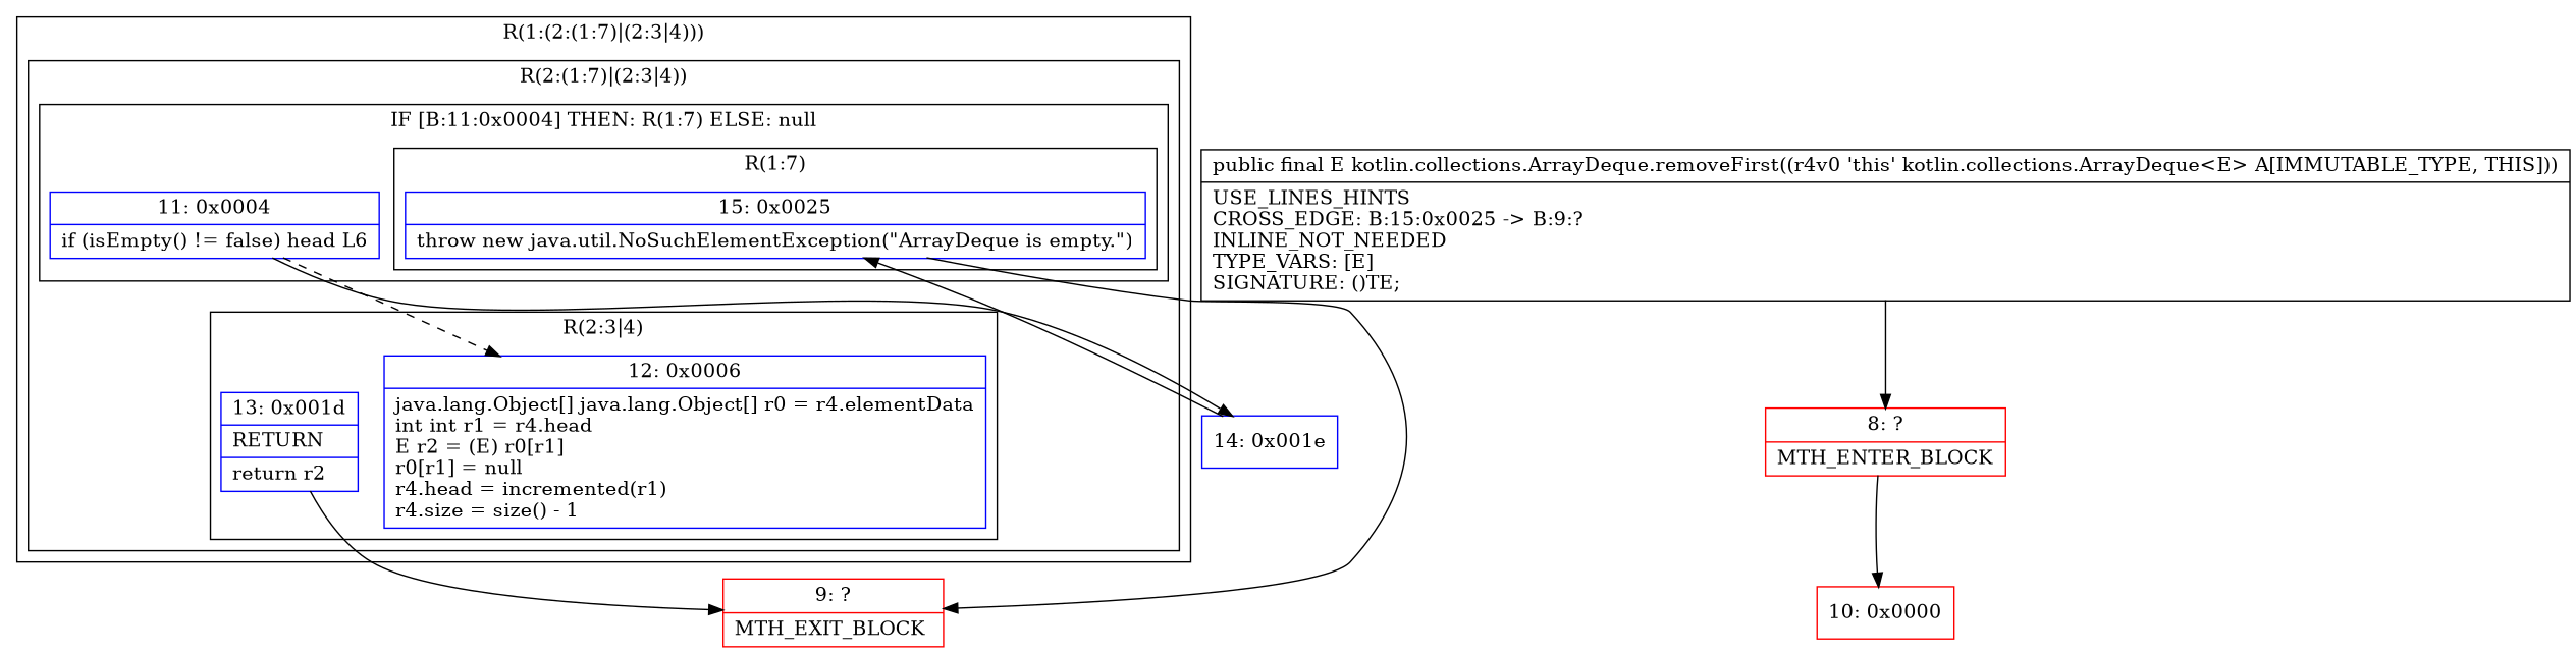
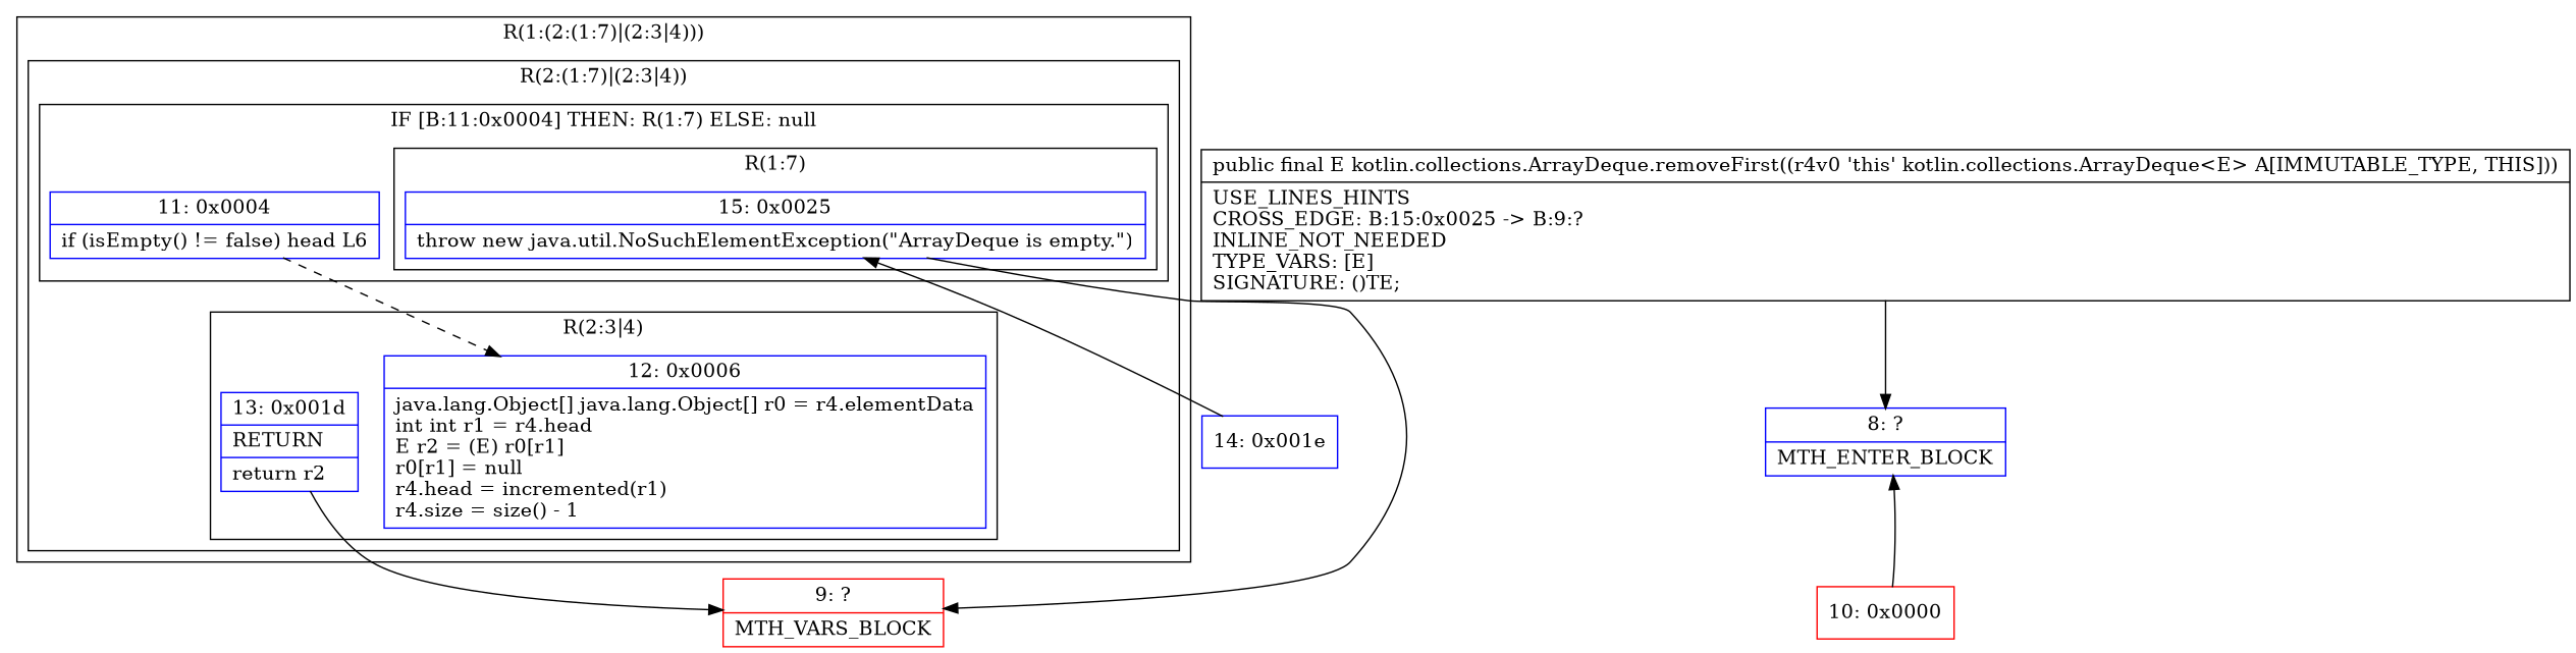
  digraph {
    node [color=blue shape=record]
    n1 [label="{15\:\ 0x0025|throw new java.util.NoSuchElementException(\"ArrayDeque is empty.\")\l}"]
    n2 [label="{11\:\ 0x0004|if (isEmpty() != false) head L6\l}"]
    n3 [label="{12\:\ 0x0006|java.lang.Object[] java.lang.Object[] r0 = r4.elementData\lint int r1 = r4.head\lE r2 = (E) r0[r1]\lr0[r1] = null\lr4.head = incremented(r1)\lr4.size = size() \- 1\l}"]
    n4 [label="{13\:\ 0x001d|RETURN\l|return r2\l}"]
-   n5 [color=red label="{9\:\ ?|MTH_EXIT_BLOCK\l}"]
+   n5 [color=red label="{9\:\ ?|MTH_VARS_BLOCK\l}"]
    n6 [label="{14\:\ 0x001e}"]
-   n7 [color=red label="{8\:\ ?|MTH_ENTER_BLOCK\l}"]
+   n7 [label="{8\:\ ?|MTH_ENTER_BLOCK\l}"]
    n8 [color=red label="{10\:\ 0x0000}"]
    n9 [label="{public final E kotlin.collections.ArrayDeque.removeFirst((r4v0 'this' kotlin.collections.ArrayDeque\<E\> A[IMMUTABLE_TYPE, THIS]))  | USE_LINES_HINTS\lCROSS_EDGE: B:15:0x0025 \-\> B:9:?\lINLINE_NOT_NEEDED\lTYPE_VARS: [E]\lSIGNATURE: ()TE;\l}" color=""]
    subgraph cluster_1 {
      label="R(1:(2:(1:7)|(2:3|4)))"
      subgraph cluster_2 {
        label="R(2:(1:7)|(2:3|4))"
        subgraph cluster_3 {
          label="IF [B:11:0x0004] THEN: R(1:7) ELSE: null"
          n2
          subgraph cluster_4 {
            label="R(1:7)"
            n1
          }
        }
        subgraph cluster_5 {
          label="R(2:3|4)"
          n3
          n4
        }
      }
    }
    n1 -> n5
    n2 -> n3 [style=dashed]
-   n2 -> n6
    n4 -> n5
    n6 -> n1
-   n7 -> n8
+   n8 -> n7
    n9 -> n7
  }
